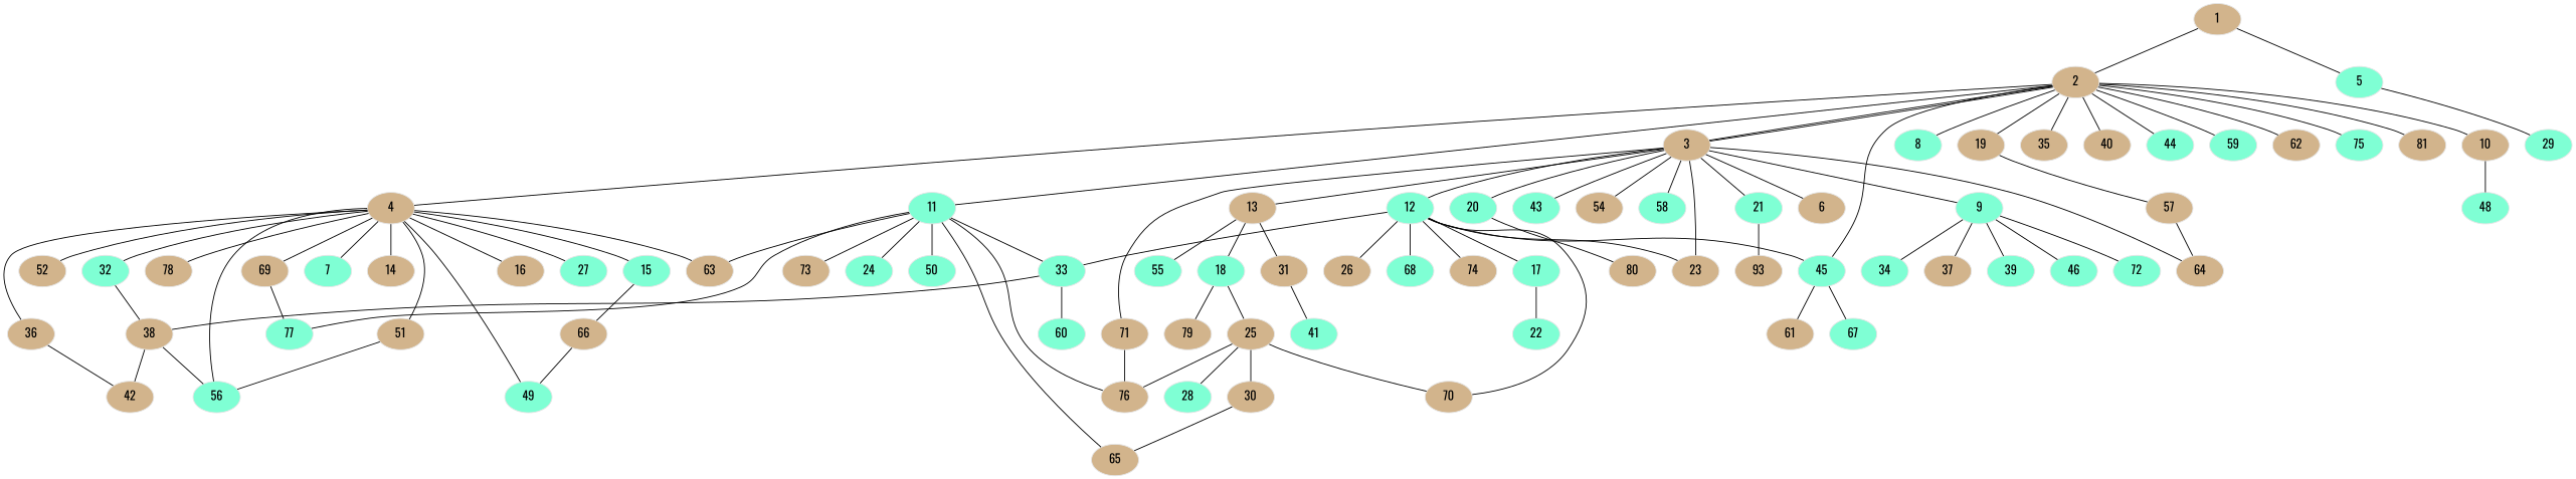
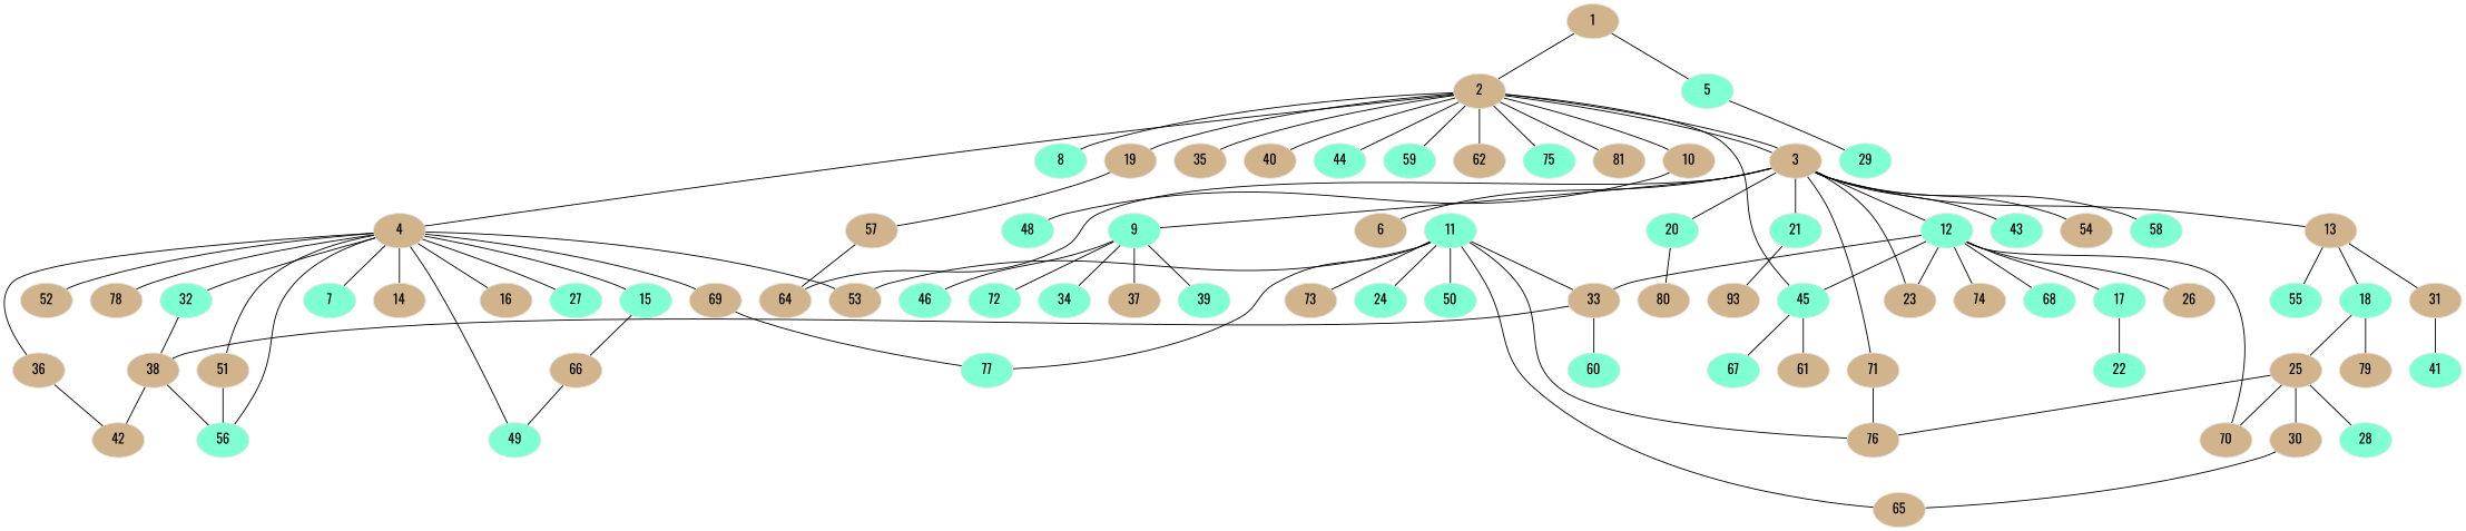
  graph {
    fontname=Oswald
    node [color=gray90 fillcolor=tan fontname=Oswald style=filled]
    edge [fontname=Oswald]
    1
    2
    5 [fillcolor=aquamarine]
    3
    4
    8 [fillcolor=aquamarine]
    10
    11 [fillcolor=aquamarine]
    19
    35
    40
    44 [fillcolor=aquamarine]
    45 [fillcolor=aquamarine]
    59 [fillcolor=aquamarine]
    62
    75 [fillcolor=aquamarine]
    81
    29 [fillcolor=aquamarine]
    6
    9 [fillcolor=aquamarine]
    12 [fillcolor=aquamarine]
    13
    20 [fillcolor=aquamarine]
    21 [fillcolor=aquamarine]
    23
    43 [fillcolor=aquamarine]
    54
    58 [fillcolor=aquamarine]
    64
    71
    7 [fillcolor=aquamarine]
    14
    15 [fillcolor=aquamarine]
    16
    27 [fillcolor=aquamarine]
    32 [fillcolor=aquamarine]
    36
    49 [fillcolor=aquamarine]
    51
    52
    56 [fillcolor=aquamarine]
-   63
+   63 [label=53]
    69
    78
    48 [fillcolor=aquamarine]
    24 [fillcolor=aquamarine]
-   33 [fillcolor=aquamarine]
+   33
    50 [fillcolor=aquamarine]
    65
    73
    76
    77 [fillcolor=aquamarine]
    57
    61
    67 [fillcolor=aquamarine]
    34 [fillcolor=aquamarine]
    37
    39 [fillcolor=aquamarine]
    46 [fillcolor=aquamarine]
    72 [fillcolor=aquamarine]
    17 [fillcolor=aquamarine]
    26
    68 [fillcolor=aquamarine]
    70
    74
    18 [fillcolor=aquamarine]
    31
    55 [fillcolor=aquamarine]
    80
    n70 [label=93]
    66
    38
    42
    60 [fillcolor=aquamarine]
    22 [fillcolor=aquamarine]
    25
    79
    41 [fillcolor=aquamarine]
    28 [fillcolor=aquamarine]
    30
    1 -- 2
    1 -- 5
    2 -- 3
    2 -- 3
    2 -- 4
    2 -- 8
    2 -- 10
-   2 -- 11
    2 -- 19
    2 -- 35
    2 -- 40
    2 -- 44
    2 -- 45
    2 -- 59
    2 -- 62
    2 -- 75
    2 -- 81
    5 -- 29
    3 -- 6
    3 -- 9
    3 -- 12
    3 -- 13
    3 -- 20
    3 -- 21
    3 -- 23
    3 -- 43
    3 -- 54
    3 -- 58
    3 -- 64
    3 -- 71
    4 -- 7
    4 -- 14
    4 -- 15
    4 -- 16
    4 -- 27
    4 -- 32
    4 -- 36
    4 -- 49
    4 -- 51
    4 -- 52
    4 -- 56
    4 -- 63
    4 -- 69
    4 -- 78
    10 -- 48
    11 -- 63
    11 -- 24
    11 -- 33
    11 -- 50
    11 -- 65
    11 -- 73
    11 -- 76
    11 -- 77
    19 -- 57
    45 -- 61
    45 -- 67
    9 -- 34
    9 -- 37
    9 -- 39
    9 -- 46
    9 -- 72
    12 -- 45
    12 -- 23
    12 -- 33
    12 -- 17
    12 -- 26
    12 -- 68
    12 -- 70
    12 -- 74
    13 -- 18
    13 -- 31
    13 -- 55
    20 -- 80
    21 -- n70
    71 -- 76
    15 -- 66
    32 -- 38
    36 -- 42
    51 -- 56
    69 -- 77
    33 -- 38
    33 -- 60
    57 -- 64
    17 -- 22
    18 -- 25
    18 -- 79
    31 -- 41
    66 -- 49
    38 -- 56
    38 -- 42
    25 -- 76
    25 -- 70
    25 -- 28
    25 -- 30
    30 -- 65
  }
